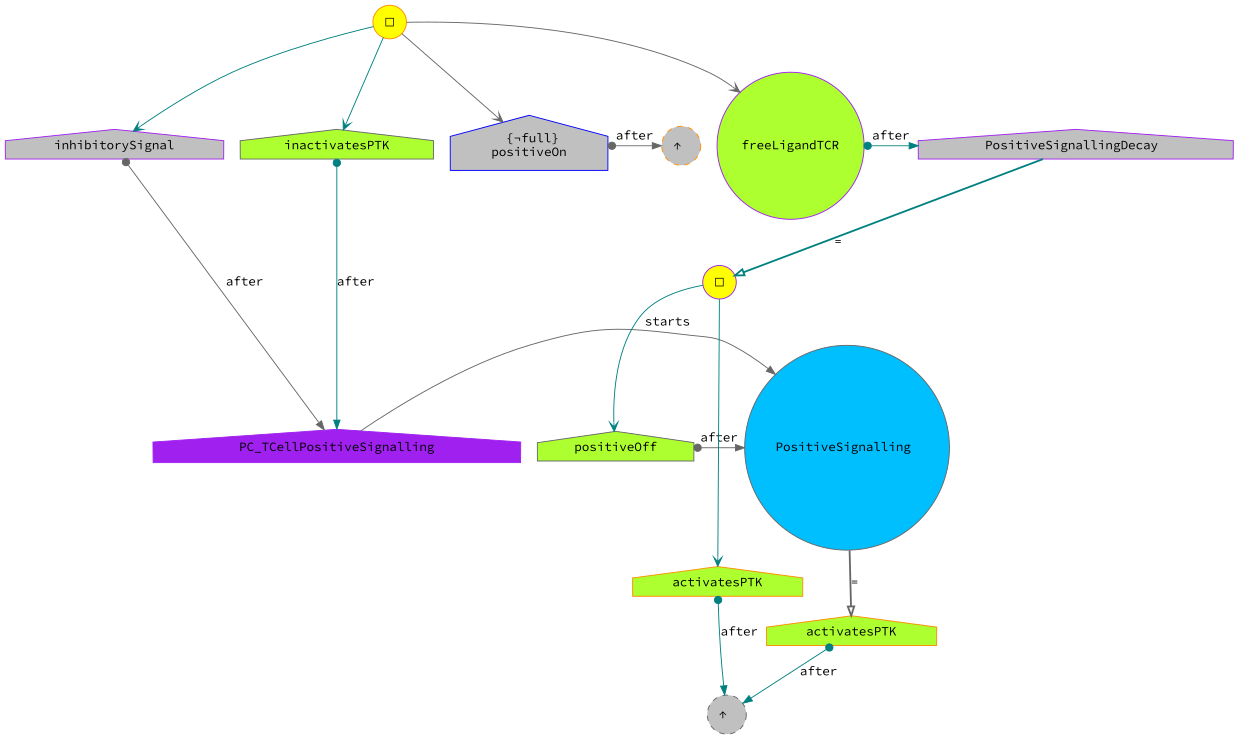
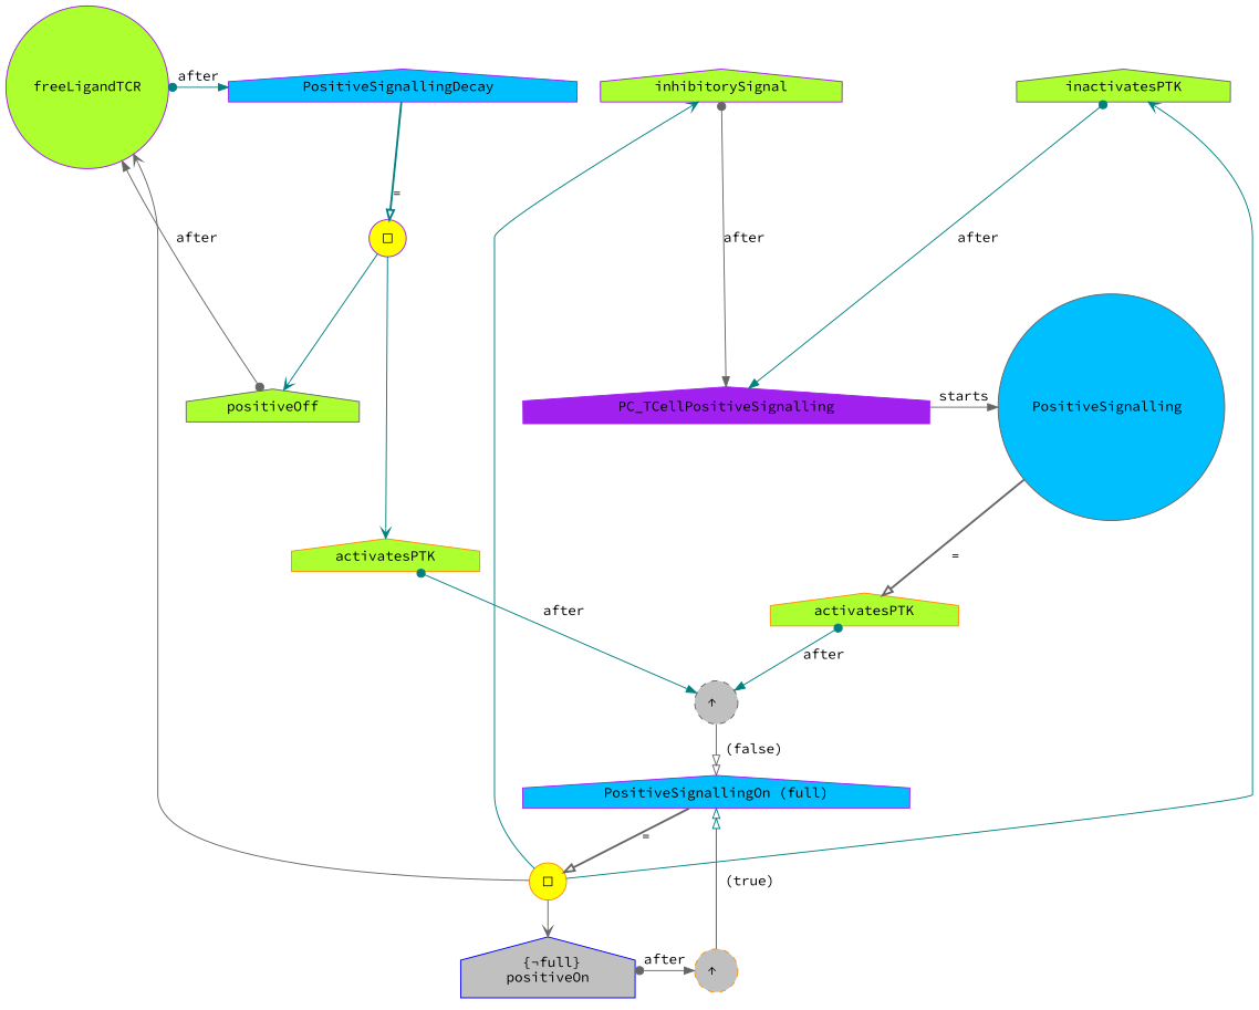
  digraph {
    fontname="Source Code Pro"
    node [color=purple fillcolor=greenyellow fontname="Source Code Pro" shape=house style=filled]
    edge [color=teal fontname="Source Code Pro"]
-   n1 [fillcolor=gray label="PositiveSignallingDecay "]
-   n2 [fillcolor=gray label=inhibitorySignal]
+   n1 [fillcolor=deepskyblue label="PositiveSignallingDecay "]
+   n2 [label=inhibitorySignal]
    n3 [color=gray40 label=inactivatesPTK]
    n4 [color=blue fillcolor=gray label=" {¬full}\npositiveOn"]
    n5 [color=darkorange fillcolor=gray label="↑ " shape=circle style="rounded,filled,dashed"]
    n6 [label=freeLigandTCR shape=circle]
    n7 [color=gray40 label=positiveOff]
    n8 [color=gray40 fillcolor=deepskyblue label="PositiveSignalling " shape=circle]
    n9 [height=.2 label=PC_TCellPositiveSignalling width=.2 fillcolor=""]
    n10 [fillcolor=yellow label="◻︎" shape=circle]
+   n11 [fillcolor=deepskyblue label="PositiveSignallingOn (full)"]
    n12 [color=darkorange label=activatesPTK]
    n13 [color=gray40 fillcolor=gray label="↑ " shape=circle style="rounded,filled,dashed"]
    n14 [color=darkorange fillcolor=yellow label="◻︎" shape=circle]
    n15 [color=darkorange label=activatesPTK]
    subgraph sub_1 {
      rank=same
      n1
      n2
    }
    subgraph sub_2 {
      rank=same
      n1
      n3
    }
    subgraph sub_3 {
      rank=same
      n4
      n5
    }
    subgraph sub_4 {
      rank=same
      n1
      n6
    }
    subgraph sub_5 {
      rank=same
      n7
      n8
    }
    subgraph sub_6 {
      rank=same
      n8
      n9
    }
    n1 -> n10 [arrowhead=onormal label="=" penwidth=2]
    n2 -> n9 [arrowtail=dot color=gray40 dir=both label=after]
    n3 -> n9 [arrowtail=dot dir=both label=after]
    n4 -> n5 [arrowtail=dot color=gray40 dir=both label=after]
+   n5 -> n11 [arrowhead=normalnormal fillcolor=white label=" (true)"]
    n6 -> n1 [arrowtail=dot dir=both label=after]
-   n7 -> n8 [arrowtail=dot color=gray40 dir=both label=after]
+   n7 -> n6 [arrowtail=dot color=gray40 dir=both label=after]
    n8 -> n12 [arrowhead=onormal color=gray40 label="=" penwidth=2]
    n9 -> n8 [color=gray40 label=starts]
    n10 -> n7 [arrowhead=open]
    n10 -> n15 [arrowhead=open]
+   n11 -> n14 [arrowhead=onormal color=gray40 label="=" penwidth=2]
    n12 -> n13 [arrowtail=dot dir=both label=after]
+   n13 -> n11 [arrowhead=normalnormal color=gray40 fillcolor=white label=" (false)"]
    n14 -> n2 [arrowhead=open]
    n14 -> n3 [arrowhead=open]
    n14 -> n4 [arrowhead=open color=gray40]
    n14 -> n6 [arrowhead=open color=gray40]
    n15 -> n13 [arrowtail=dot dir=both label=after]
  }
